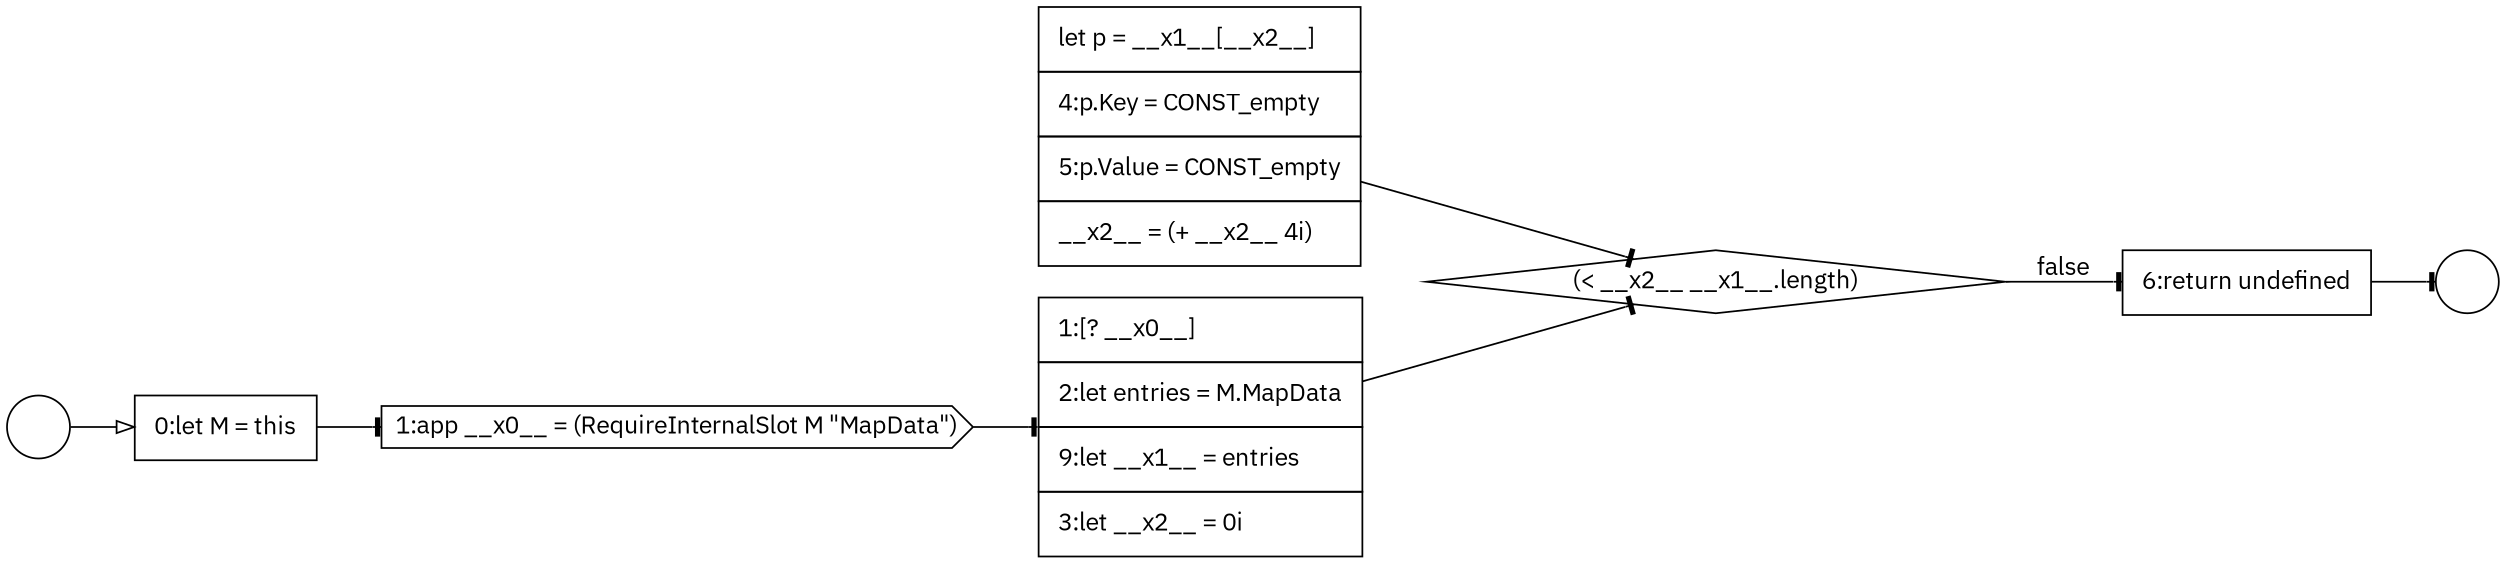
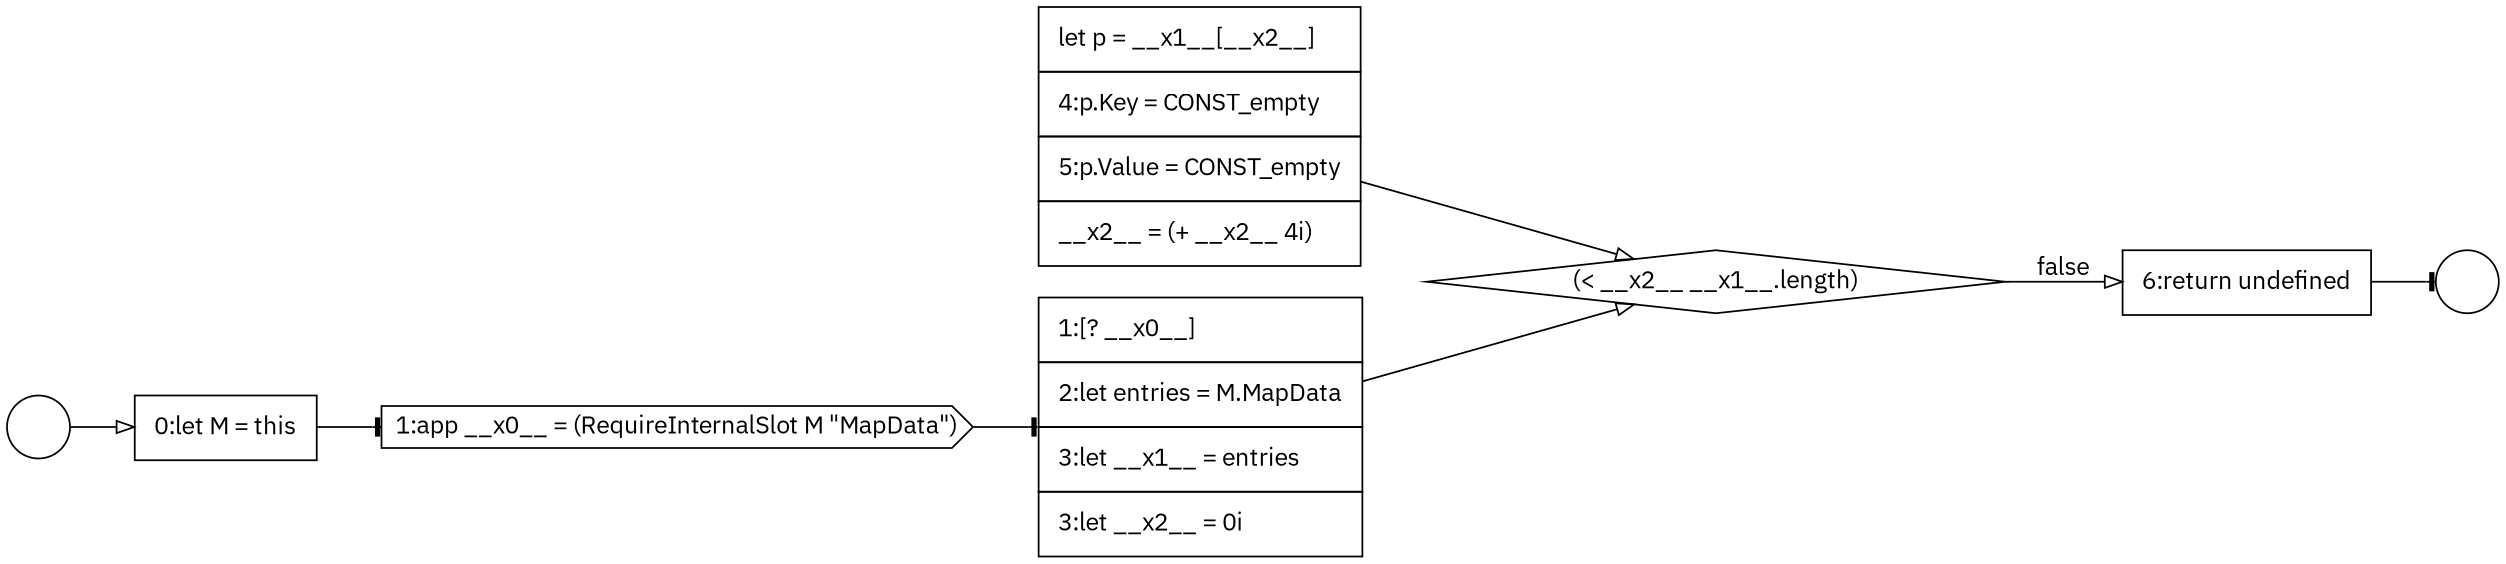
  digraph {
    fontname="IBM Plex Sans"
    rankdir=LR
    node [color=black fillcolor=white fontname="IBM Plex Sans" shape=none style=filled]
    edge [arrowhead=tee color=black fontname="IBM Plex Sans"]
    n1 [label=<<font color="black">(&lt; __x2__ __x1__.length)</font>> shape=diamond]
    n2 [label=<<font color="black">     <table border="0" cellborder="1" cellspacing="0" cellpadding="10">       <tr><td align="left">6:return undefined</td></tr>     </table>   </font>> margin=0]
    n3 [label=<<font color="black">     <table border="0" cellborder="1" cellspacing="0" cellpadding="10">       <tr><td align="left">let p = __x1__[__x2__]</td></tr>       <tr><td align="left">4:p.Key = CONST_empty</td></tr>       <tr><td align="left">5:p.Value = CONST_empty</td></tr>       <tr><td align="left">__x2__ = (+ __x2__ 4i)</td></tr>     </table>   </font>> margin=0]
    n4 [label=" " shape=circle]
    n5 [label=" " shape=circle]
    n6 [label=<<font color="black">     <table border="0" cellborder="1" cellspacing="0" cellpadding="10">       <tr><td align="left">0:let M = this</td></tr>     </table>   </font>> margin=0]
    n7 [label=<<font color="black">1:app __x0__ = (RequireInternalSlot M &quot;MapData&quot;)</font>> shape=cds]
-   n8 [label=<<font color="black">     <table border="0" cellborder="1" cellspacing="0" cellpadding="10">       <tr><td align="left">1:[? __x0__]</td></tr>       <tr><td align="left">2:let entries = M.MapData</td></tr>       <tr><td align="left">9:let __x1__ = entries</td></tr>       <tr><td align="left">3:let __x2__ = 0i</td></tr>     </table>   </font>> margin=0]
-   n1 -> n2 [label=<<font color="black">false</font>>]
+   n8 [label=<<font color="black">     <table border="0" cellborder="1" cellspacing="0" cellpadding="10">       <tr><td align="left">1:[? __x0__]</td></tr>       <tr><td align="left">2:let entries = M.MapData</td></tr>       <tr><td align="left">3:let __x1__ = entries</td></tr>       <tr><td align="left">3:let __x2__ = 0i</td></tr>     </table>   </font>> margin=0]
+   n1 -> n2 [arrowhead=onormal label=<<font color="black">false</font>>]
    n2 -> n4
-   n3 -> n1
+   n3 -> n1 [arrowhead=onormal]
    n5 -> n6 [arrowhead=onormal]
    n6 -> n7
    n7 -> n8
-   n8 -> n1
+   n8 -> n1 [arrowhead=onormal]
  }
